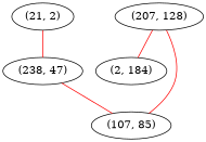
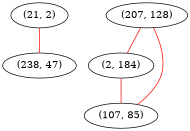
  graph {
    edge [color=red weight=1]
    "(21, 2)"
    "(238, 47)"
    n3 [label="(2, 184)"]
    "(207, 128)"
    "(107, 85)"
    "(21, 2)" -- "(238, 47)"
-   "(238, 47)" -- "(107, 85)"
+   n3 -- "(107, 85)"
    "(207, 128)" -- n3
    "(207, 128)" -- "(107, 85)"
  }
